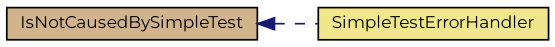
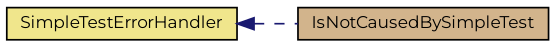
  digraph {
    rankdir=LR
    fontname=Montserrat
    node [color=black fontname=Montserrat fontsize=10 shape=record style=filled]
    n1 [fillcolor=tan fontcolor=black height=0.2 label=IsNotCausedBySimpleTest width=0.4]
    n2 [fillcolor=khaki height=0.2 label=SimpleTestErrorHandler width=0.4]
-   n1 -> n2 [color=midnightblue dir=back fontname=Montserrat fontsize=10 labelfontname=Helvetica labelfontsize=10 style=dashed]
+   n2 -> n1 [color=midnightblue dir=back fontname=Montserrat fontsize=10 labelfontname=Helvetica labelfontsize=10 style=dashed]
  }
